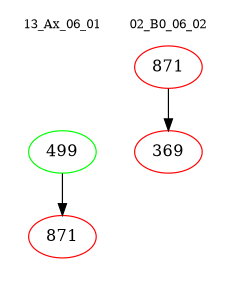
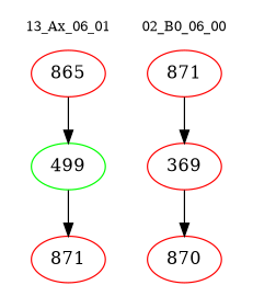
  digraph {
    node [color=red]
    edge [color=black]
+   n1 [label=865]
    n2 [color=green label=499]
    n3 [label=871]
    n4 [label=871]
    n5 [label=369]
+   n6 [label=870]
    subgraph cluster_1 {
      color=white
      fontsize=10
      label="13_Ax_06_01"
+     n1
      n2
      n3
    }
    subgraph cluster_2 {
      color=white
      fontsize=10
-     label="02_B0_06_02"
+     label="02_B0_06_00"
      n4
      n5
+     n6
    }
+   n1 -> n2
    n2 -> n3
    n4 -> n5
+   n5 -> n6
  }
